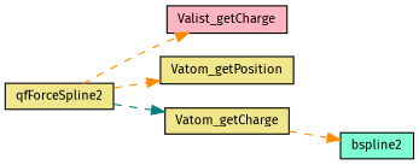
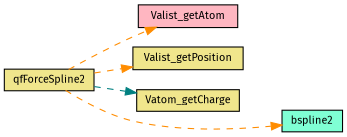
  digraph {
    fontname="Fira Sans"
    rankdir=LR
    node [color=black fillcolor=khaki fontname="Fira Sans" fontsize=10 shape=record style=filled]
    edge [color=darkorange fontname="Fira Sans" fontsize=10 labelfontname=FreeSans labelfontsize=10 style=dashed]
    n1 [fontcolor=black height=0.2 label=qfForceSpline2 width=0.4]
-   n2 [fillcolor=lightpink height=0.2 label=Valist_getCharge width=0.4]
-   n3 [height=0.2 label=Vatom_getPosition width=0.4]
+   n2 [fillcolor=lightpink height=0.2 label=Valist_getAtom width=0.4]
+   n3 [height=0.2 label=Valist_getPosition width=0.4]
    n4 [height=0.2 label=Vatom_getCharge width=0.4]
    n5 [fillcolor=aquamarine height=0.2 label=bspline2 width=0.4]
    n1 -> n2
    n1 -> n3
    n1 -> n4 [color=teal]
-   n4 -> n5
+   n1 -> n5
  }
